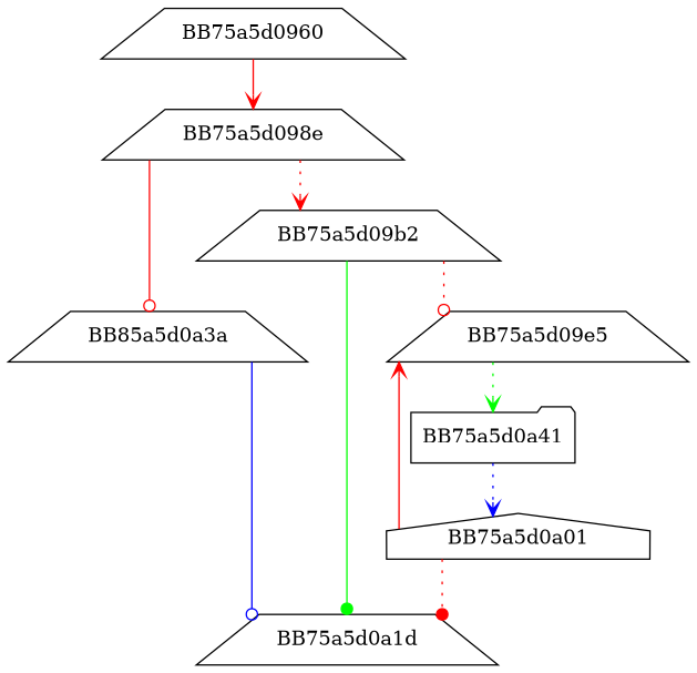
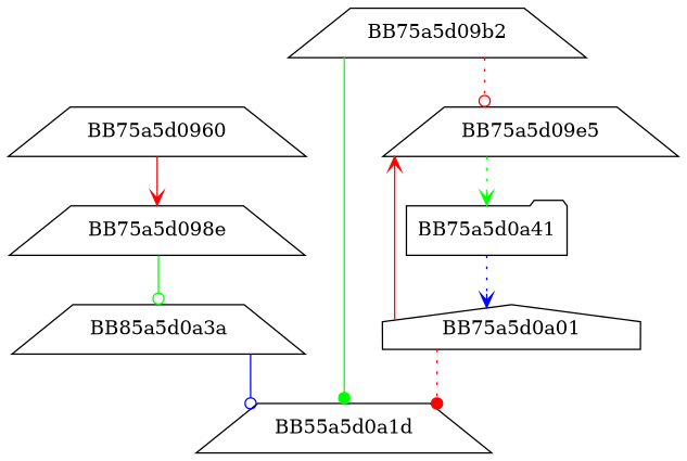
  digraph {
    splines=ortho
    node [shape=trapezium]
    edge [arrowhead=vee color=red style=solid]
    BB75a5d0960
    BB75a5d098e
    n3 [label=BB85a5d0a3a]
    BB75a5d09b2
-   BB75a5d0a1d
+   BB75a5d0a1d [label=BB55a5d0a1d]
    BB75a5d09e5
    BB75a5d0a41 [shape=folder]
    BB75a5d0a01 [shape=house]
    BB75a5d0960 -> BB75a5d098e
-   BB75a5d098e -> n3 [arrowhead=odot]
-   BB75a5d098e -> BB75a5d09b2 [style=dotted]
+   BB75a5d098e -> n3 [arrowhead=odot color=green]
    n3 -> BB75a5d0a1d [arrowhead=odot color=blue]
    BB75a5d09b2 -> BB75a5d0a1d [arrowhead=dot color=green]
    BB75a5d09b2 -> BB75a5d09e5 [arrowhead=odot style=dotted]
    BB75a5d09e5 -> BB75a5d0a41 [color=green style=dotted]
    BB75a5d0a41 -> BB75a5d0a01 [color=blue style=dotted]
    BB75a5d0a01 -> BB75a5d0a1d [arrowhead=dot style=dotted]
    BB75a5d0a01 -> BB75a5d09e5
  }
